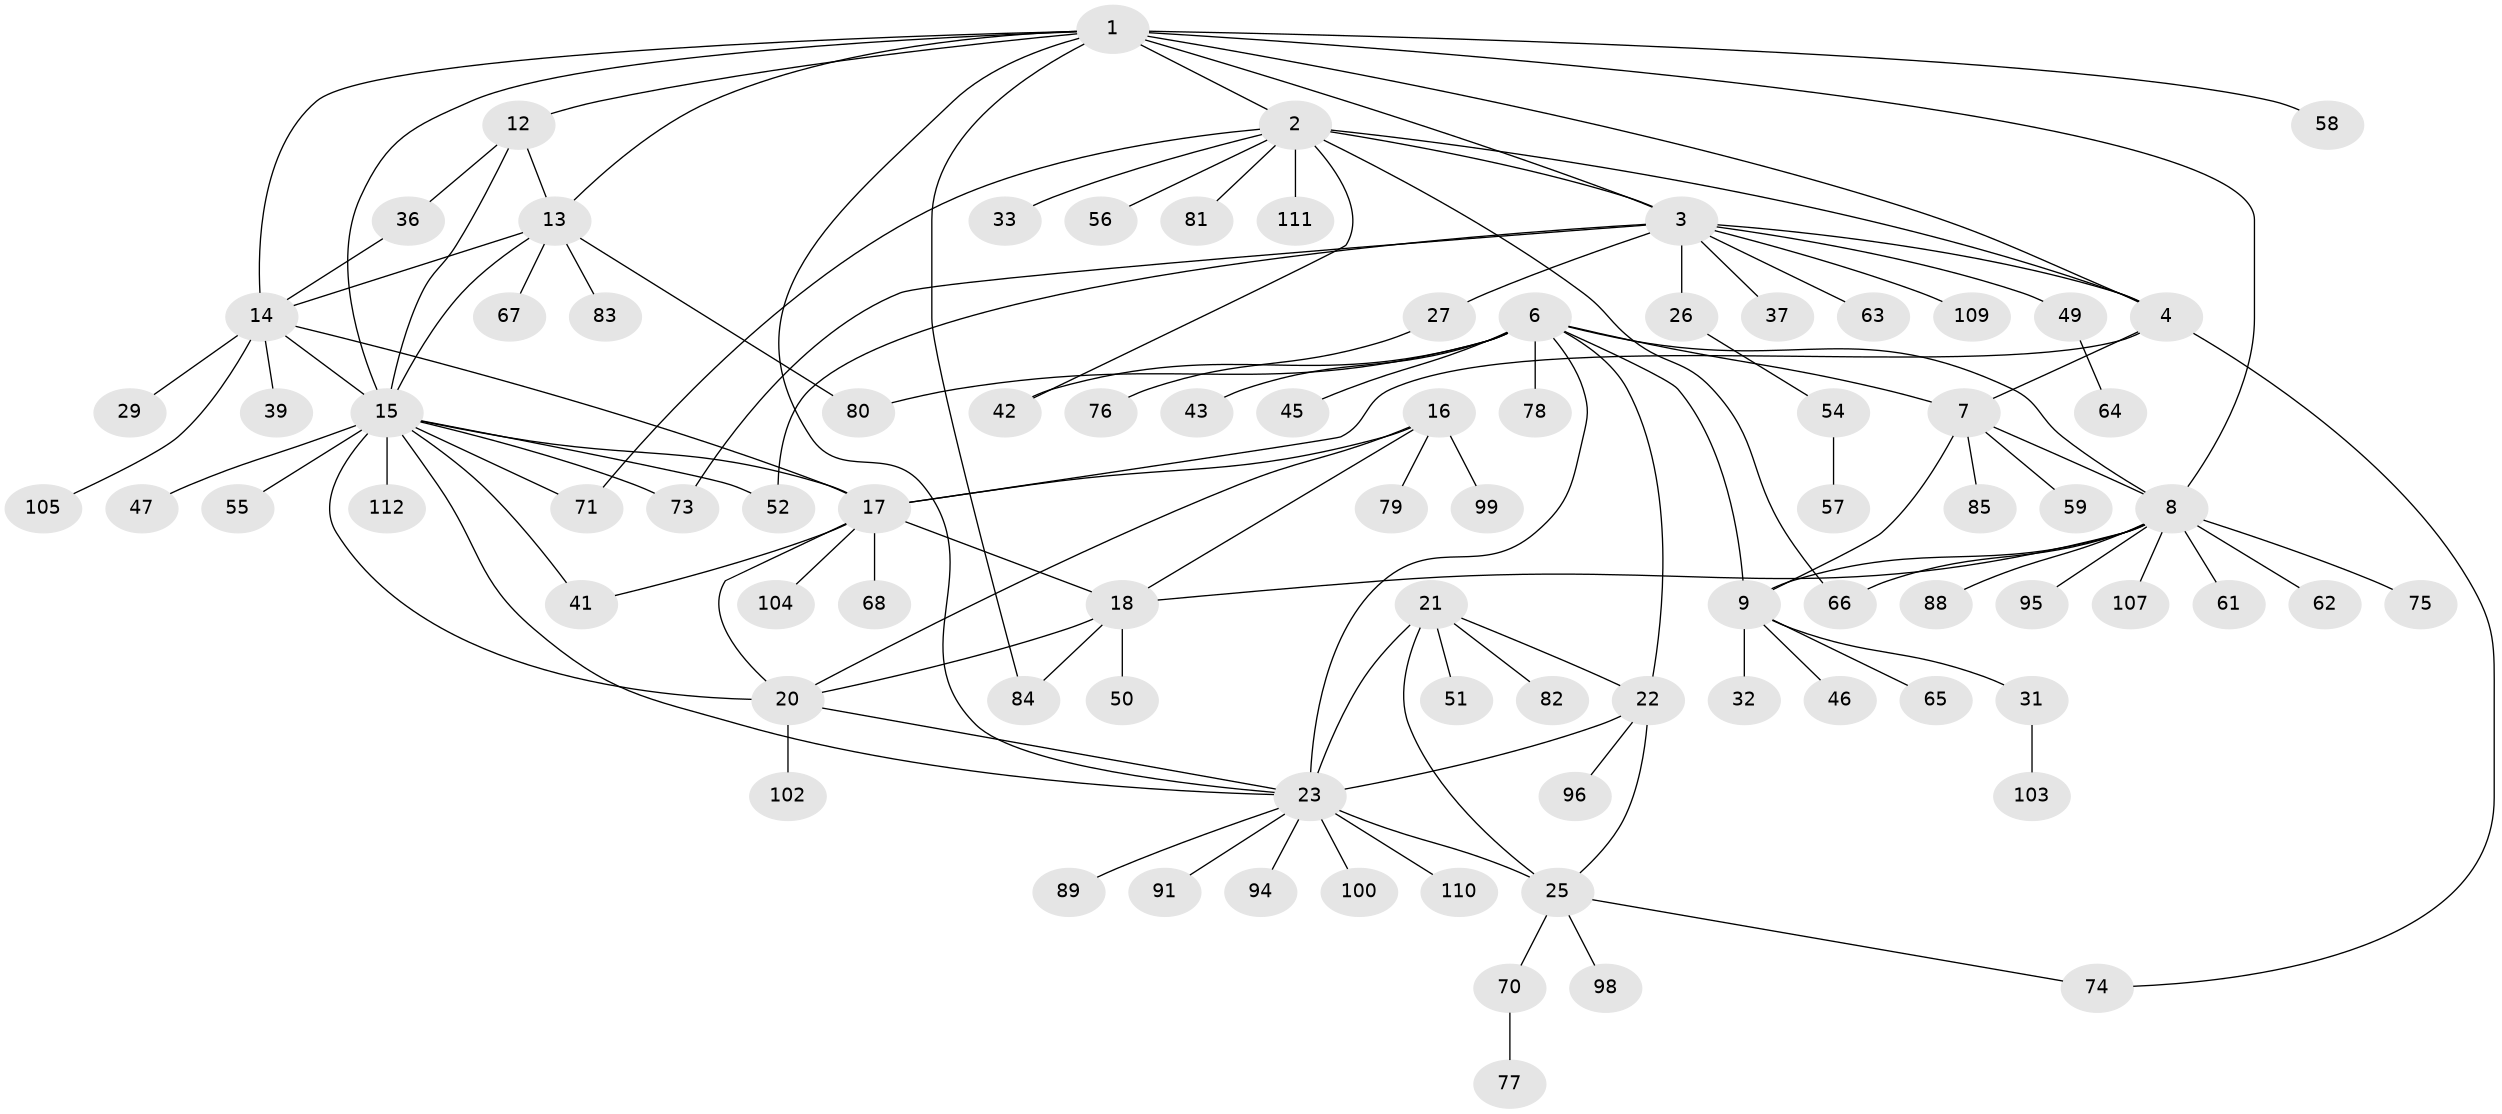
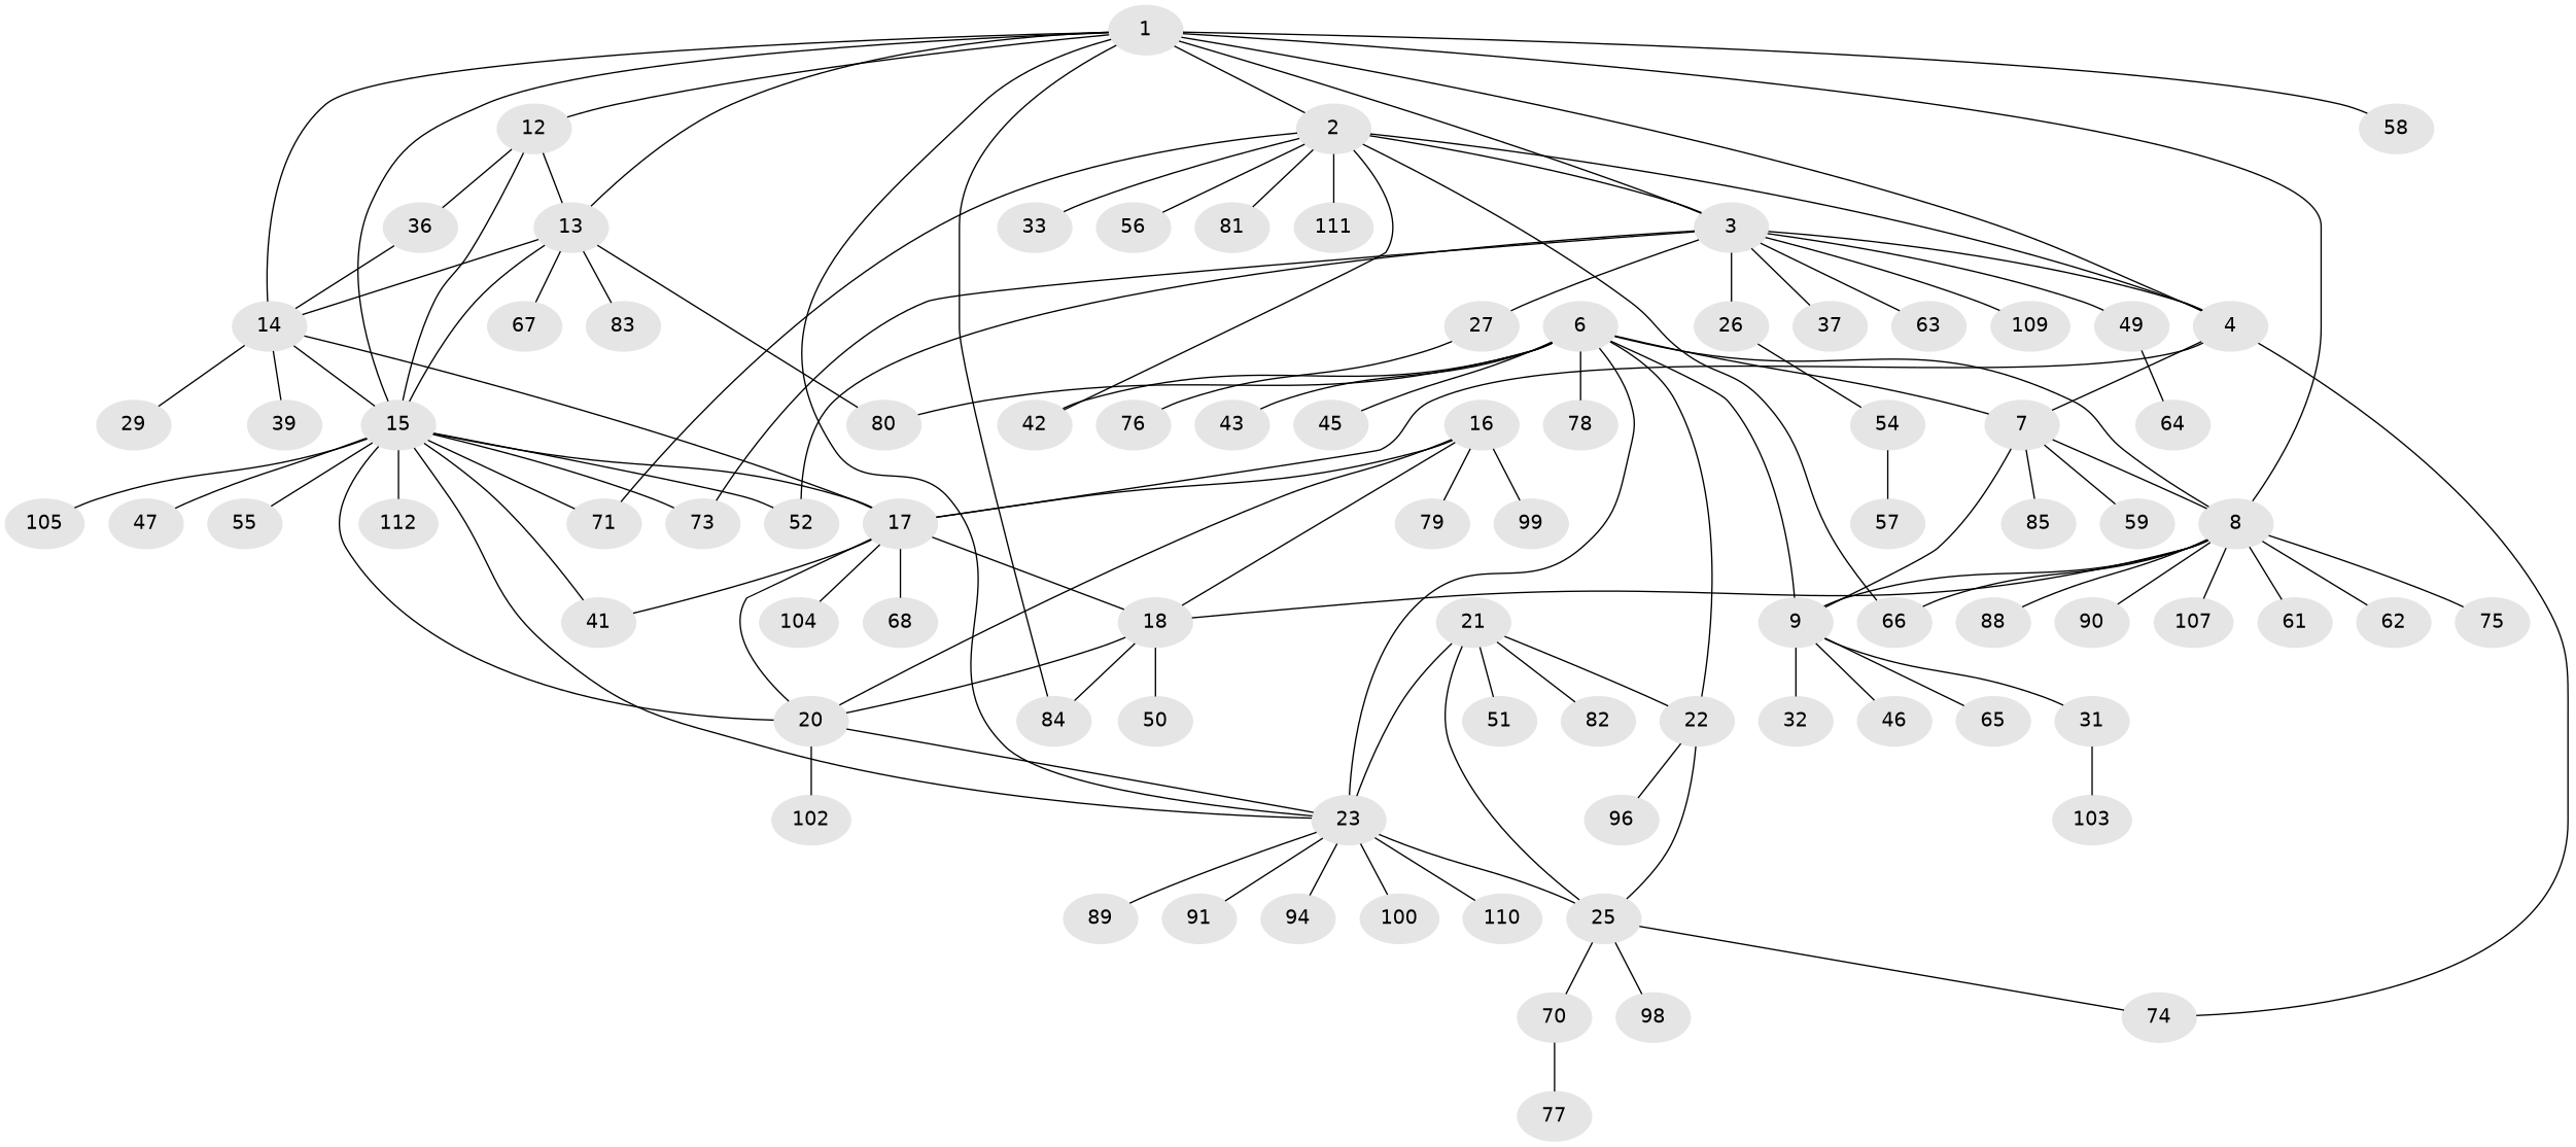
  graph {
    fontname="DejaVu Sans"
    node [color=gray90 fontname="DejaVu Sans" style=filled]
    edge [fontname="DejaVu Sans"]
    1 [super="+11"]
    2 [super="+53"]
    3 [super="+5"]
    4
    8 [super="+48"]
    12 [super="+93"]
    13 [super="+34"]
    14 [super="+97"]
    15 [super="+72"]
    23 [super="+24"]
    58
    84
    33
    42
    56
    66
    71 [super="+92"]
    81
    111
    26 [super="+35"]
    27
    37
    49
    52 [super="+106"]
    63
    73
    109
    7 [super="+10"]
    17 [super="+19"]
    n30 [label=74]
    9 [super="+60"]
    18 [super="+30"]
    61
    62
    75
    88
-   95
+   95 [label=90]
    107
    36
    80
    67
    83
    29
    39 [super="+101"]
    105
    20 [super="+28"]
    41
    47
    55
    112
    25 [super="+69"]
    89
    91
    94
    100
    110
    54 [super="+74"]
    76
    64
    59
    85
    68 [super="+90"]
    104
    6 [super="+40"]
    22
    43
    45
    78 [super="+86"]
    31
    32 [super="+108"]
    46
    65
    96
    50
    103
    102
    16
    79
    99
    21 [super="+38"]
    51
    82
    70
    98
    77 [super="+87"]
    57
    1 -- 2
    1 -- 3 [weight=2]
    1 -- 4
    1 -- 8
    1 -- 12
    1 -- 13
    1 -- 14
    1 -- 15
    1 -- 23
    1 -- 58
    1 -- 84
    2 -- 3 [weight=2]
    2 -- 4
    2 -- 33
    2 -- 42
    2 -- 56
    2 -- 66
    2 -- 71
    2 -- 81
    2 -- 111
    3 -- 4 [weight=2]
    3 -- 26
    3 -- 27
    3 -- 37
    3 -- 49
    3 -- 52
    3 -- 63
    3 -- 73
    3 -- 109
    4 -- 7
    4 -- 17
    4 -- n30
    8 -- 66
    8 -- 9
    8 -- 18
    8 -- 61
    8 -- 62
    8 -- 75
    8 -- 88
    8 -- 95
    8 -- 107
    12 -- 13
    12 -- 15
    12 -- 36
    13 -- 14
    13 -- 15
    13 -- 80
    13 -- 67
    13 -- 83
    14 -- 15
    14 -- 17
    14 -- 29
    14 -- 39
-   14 -- 105
+   15 -- 105
    15 -- 23
    15 -- 71
    15 -- 52
    15 -- 73
    15 -- 17
    15 -- 20
    15 -- 41
    15 -- 47
    15 -- 55
    15 -- 112
    23 -- 25 [weight=2]
    23 -- 89
    23 -- 91
    23 -- 94
    23 -- 100
    23 -- 110
    26 -- 54
    27 -- 76
    49 -- 64
    7 -- 8 [weight=2]
    7 -- 9 [weight=2]
    7 -- 59
    7 -- 85
    17 -- 18 [weight=2]
    17 -- 20 [weight=2]
    17 -- 41
    17 -- 68
    17 -- 104
    9 -- 31
    9 -- 32
    9 -- 46
    9 -- 65
    18 -- 84
    18 -- 20
    18 -- 50
    36 -- 14
    20 -- 23
    20 -- 102
    25 -- n30
    25 -- 70
    25 -- 98
    54 -- 57
    6 -- 8
    6 -- 23
    6 -- 42
    6 -- 7 [weight=2]
    6 -- 9
    6 -- 80
    6 -- 22
    6 -- 43
    6 -- 45
    6 -- 78
-   22 -- 23 [weight=2]
    22 -- 25
    22 -- 96
    31 -- 103
    16 -- 17 [weight=2]
    16 -- 18
    16 -- 20
    16 -- 79
    16 -- 99
    21 -- 23 [weight=2]
    21 -- 25
    21 -- 22
    21 -- 51
    21 -- 82
    70 -- 77
  }
